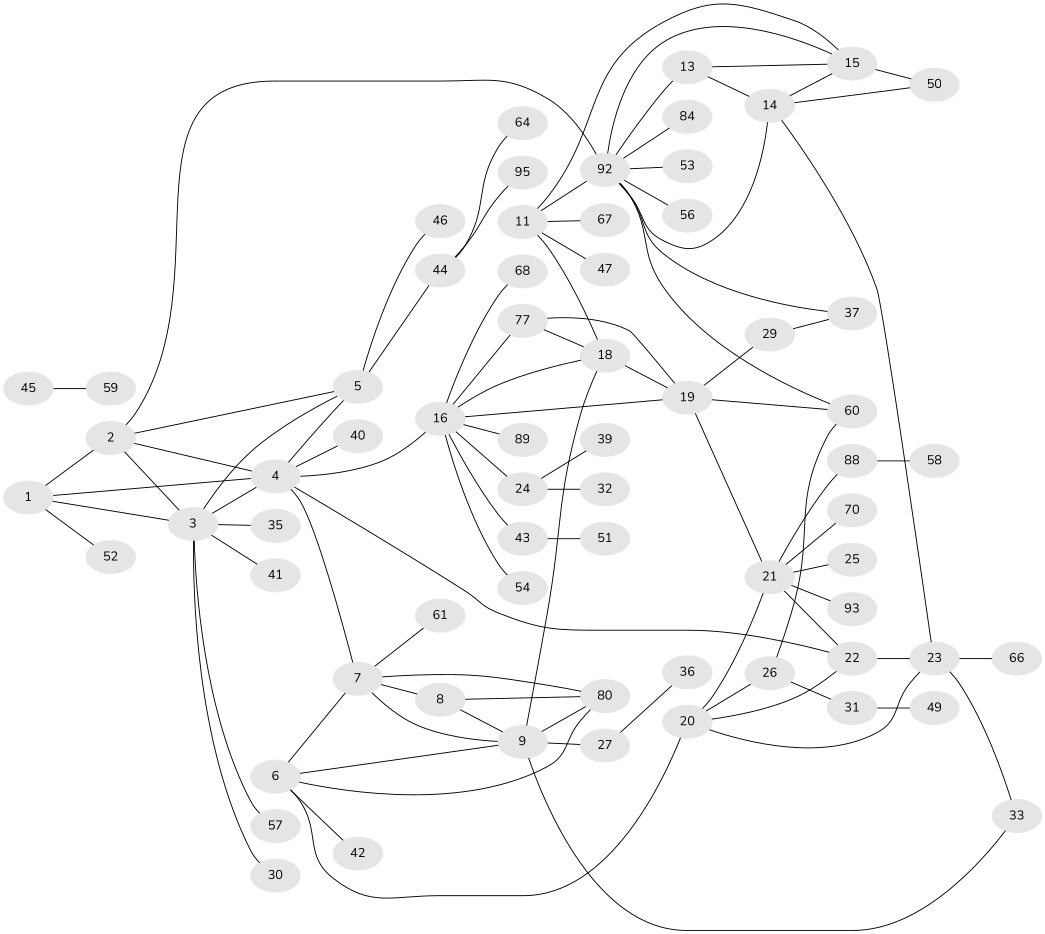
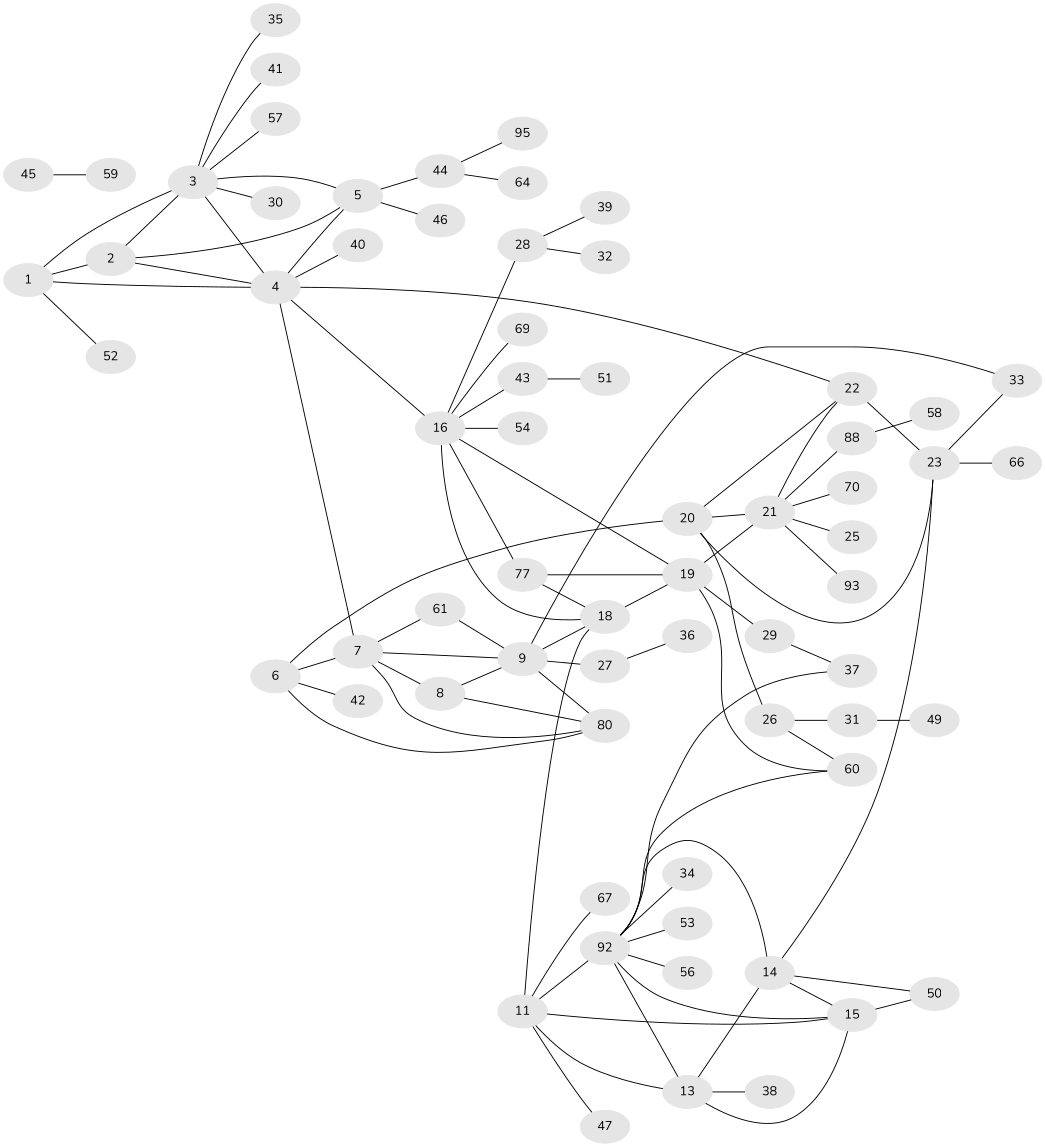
  graph {
    fontname=Nunito
    rankdir=LR
    node [color=gray90 fontname=Nunito style=filled]
    edge [fontname=Nunito weight=1.0]
    1
    2
    3
    4
    52
    5
    n7 [label=92]
    30
    35
    41
    57
    7
    16
    22
    40
    44
    46
    13
    14
    15
-   34 [label=84]
+   34
    37
    53
    56
    60
    8
    9
    n28 [label=80]
    61
    18
    n31 [label=77]
    19
-   28 [label=24]
+   28
    43
    54
-   68
-   69 [label=89]
+   69
    23
    n39 [label=95]
    64
    6
    20
    42
    27
    33
    21
    26
    11
    47
    67
    36
+   38
    50
    66
    29
    32
    39
    51
    25
    n60 [label=88]
    n61 [label=93]
    70
    31
    58
    45
    59
    49
    1 -- 2
    1 -- 3
    1 -- 4
    1 -- 52
    2 -- 3
    2 -- 4
    2 -- 5
-   2 -- n7
    3 -- 4
    3 -- 5
    3 -- 30
    3 -- 35
    3 -- 41
    3 -- 57
    4 -- 5
    4 -- 7
    4 -- 16
    4 -- 22
    4 -- 40
    5 -- 44
    5 -- 46
    n7 -- 13
    n7 -- 14
    n7 -- 15
    n7 -- 34
    n7 -- 37
    n7 -- 53
    n7 -- 56
    n7 -- 60
    7 -- 8
    7 -- 9
    7 -- n28
    7 -- 61
    16 -- 18
    16 -- n31
    16 -- 19 [weight=2.0]
    16 -- 28
    16 -- 43
    16 -- 54
-   16 -- 68
    16 -- 69
    22 -- 23 [weight=2.0]
    44 -- n39
    44 -- 64
    13 -- 14
    13 -- 15
+   13 -- 38
    14 -- 15
    14 -- 23
    14 -- 50
    15 -- 50
    8 -- 9
    8 -- n28
    9 -- n28
    9 -- 18
    9 -- 27
    9 -- 33
    18 -- 19 [weight=2.0]
    n31 -- 18
    n31 -- 19 [weight=3.0]
    19 -- 60
    19 -- 21
    19 -- 29
    28 -- 32
    28 -- 39
    43 -- 51
    23 -- 33
    23 -- 66
    6 -- 7
-   6 -- 9
+   61 -- 9
    6 -- n28
    6 -- 20
    6 -- 42
    20 -- 22 [weight=2.0]
    20 -- 23
    20 -- 21
    20 -- 26
    27 -- 36
    21 -- 22 [weight=2.0]
    21 -- 25
    21 -- n60
    21 -- n61
    21 -- 70
    26 -- 60
    26 -- 31
    11 -- n7
+   11 -- 13
    11 -- 15
    11 -- 18
    11 -- 47
    11 -- 67
    29 -- 37
    n60 -- 58
    31 -- 49
    45 -- 59
  }
